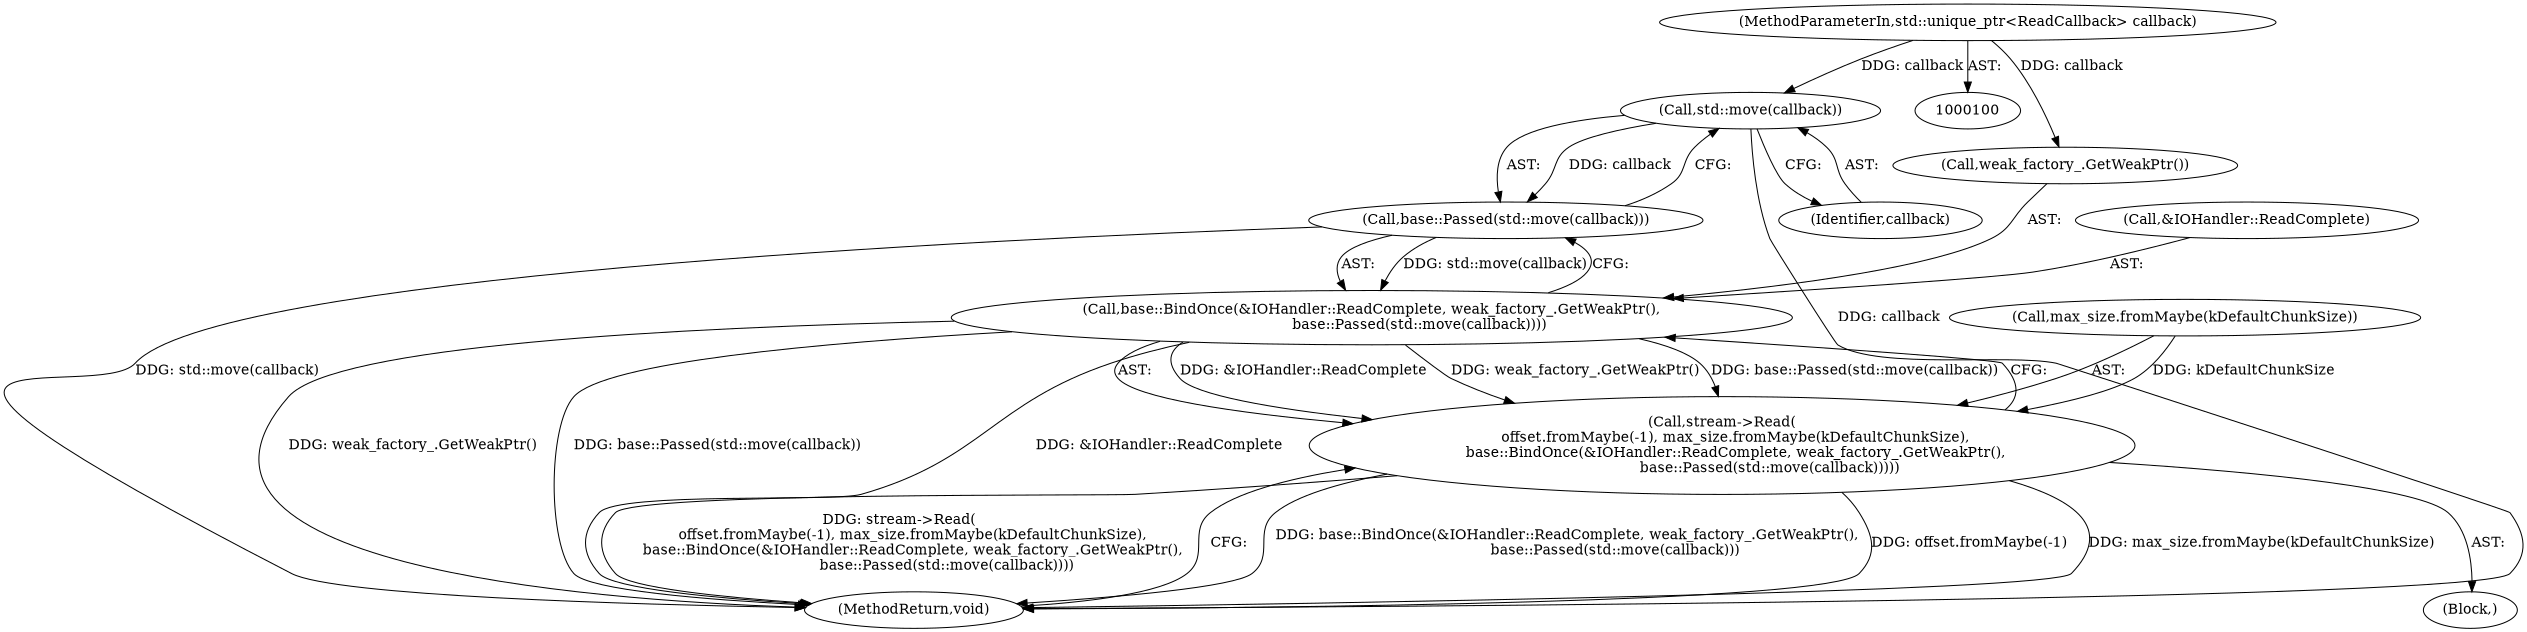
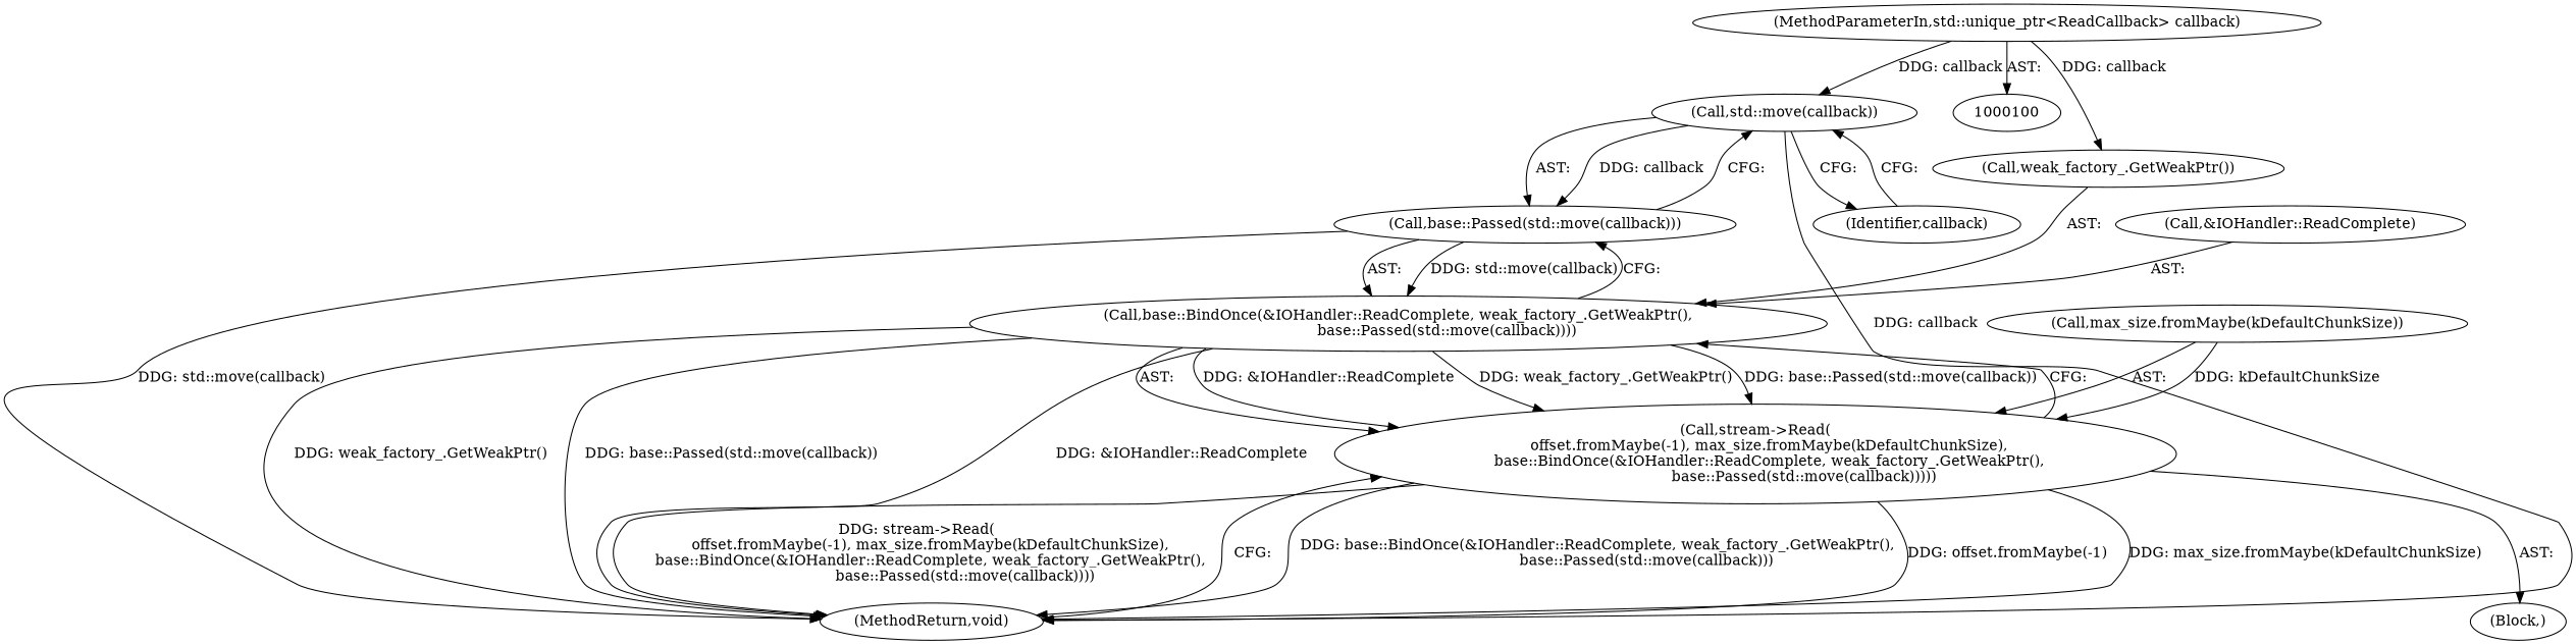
  digraph {
    n1 [label="(Call,std::move(callback))"]
    n2 [label="(Call,base::Passed(std::move(callback)))"]
    n3 [label="(MethodReturn,void)"]
    n4 [label="(Identifier,callback)"]
    n5 [label="(Call,base::BindOnce(&IOHandler::ReadComplete, weak_factory_.GetWeakPtr(),\n                     base::Passed(std::move(callback))))"]
    n6 [label="(Call,stream->Read(\n      offset.fromMaybe(-1), max_size.fromMaybe(kDefaultChunkSize),\n      base::BindOnce(&IOHandler::ReadComplete, weak_factory_.GetWeakPtr(),\n                     base::Passed(std::move(callback)))))"]
    n7 [label="(MethodParameterIn,std::unique_ptr<ReadCallback> callback)"]
    1000100
    n9 [label="(Call,weak_factory_.GetWeakPtr())"]
    n10 [label="(Block,)"]
    n11 [label="(Call,&IOHandler::ReadComplete)"]
    n12 [label="(Call,max_size.fromMaybe(kDefaultChunkSize))"]
    n1 -> n2 [label="AST: "]
    n1 -> n2 [label="DDG: callback"]
    n1 -> n3 [label="DDG: callback"]
    n1 -> n4 [label="CFG: "]
    n2 -> n1 [label="CFG: "]
    n2 -> n3 [label="DDG: std::move(callback)"]
    n2 -> n5 [label="AST: "]
    n2 -> n5 [label="DDG: std::move(callback)"]
    n3 -> n6 [label="CFG: "]
-   n4 -> n1 [label="AST: "]
+   n4 -> n1 [label="CFG: "]
    n5 -> n2 [label="CFG: "]
    n5 -> n3 [label="DDG: weak_factory_.GetWeakPtr()"]
    n5 -> n3 [label="DDG: base::Passed(std::move(callback))"]
    n5 -> n3 [label="DDG: &IOHandler::ReadComplete"]
    n5 -> n6 [label="AST: "]
    n5 -> n6 [label="DDG: &IOHandler::ReadComplete"]
    n5 -> n6 [label="DDG: weak_factory_.GetWeakPtr()"]
    n5 -> n6 [label="DDG: base::Passed(std::move(callback))"]
    n6 -> n3 [label="DDG: base::BindOnce(&IOHandler::ReadComplete, weak_factory_.GetWeakPtr(),\n                     base::Passed(std::move(callback)))"]
    n6 -> n3 [label="DDG: offset.fromMaybe(-1)"]
    n6 -> n3 [label="DDG: max_size.fromMaybe(kDefaultChunkSize)"]
    n6 -> n3 [label="DDG: stream->Read(\n      offset.fromMaybe(-1), max_size.fromMaybe(kDefaultChunkSize),\n      base::BindOnce(&IOHandler::ReadComplete, weak_factory_.GetWeakPtr(),\n                     base::Passed(std::move(callback))))"]
    n6 -> n5 [label="CFG: "]
    n6 -> n10 [label="AST: "]
    n7 -> n1 [label="DDG: callback"]
    n7 -> 1000100 [label="AST: "]
    n7 -> n9 [label="DDG: callback"]
    n9 -> n5 [label="AST: "]
    n11 -> n5 [label="AST: "]
    n12 -> n6 [label="AST: "]
    n12 -> n6 [label="DDG: kDefaultChunkSize"]
  }
